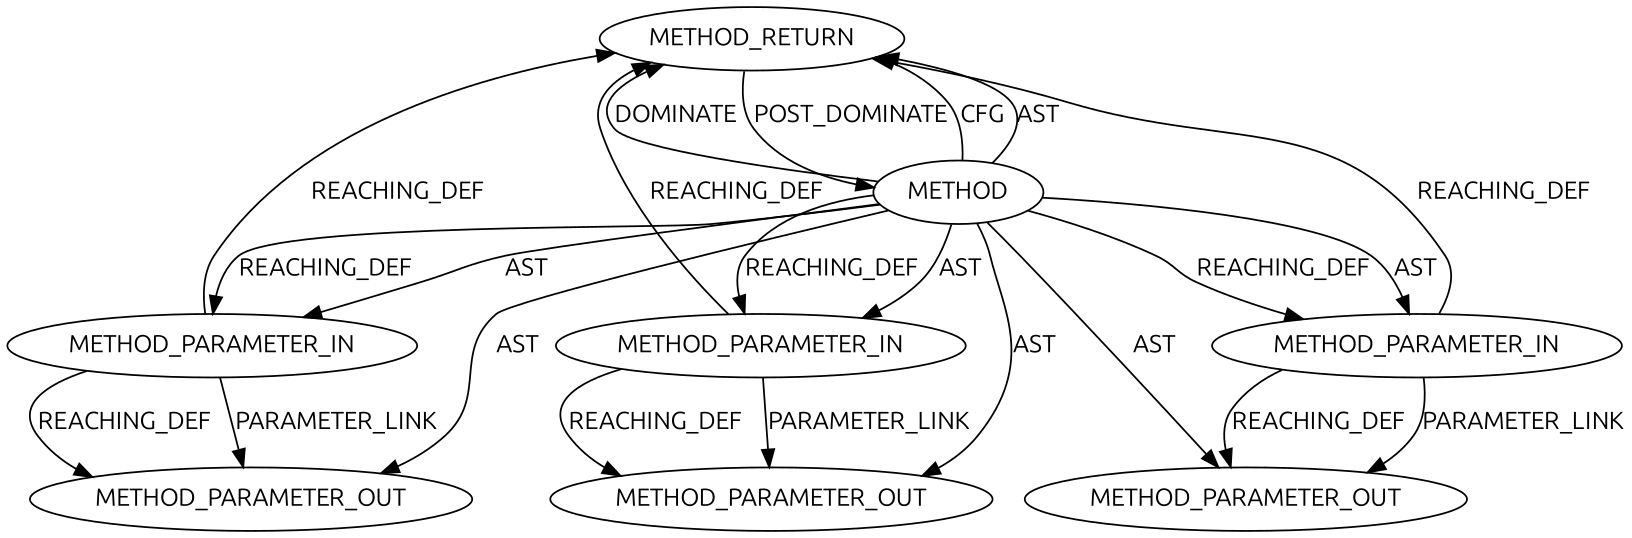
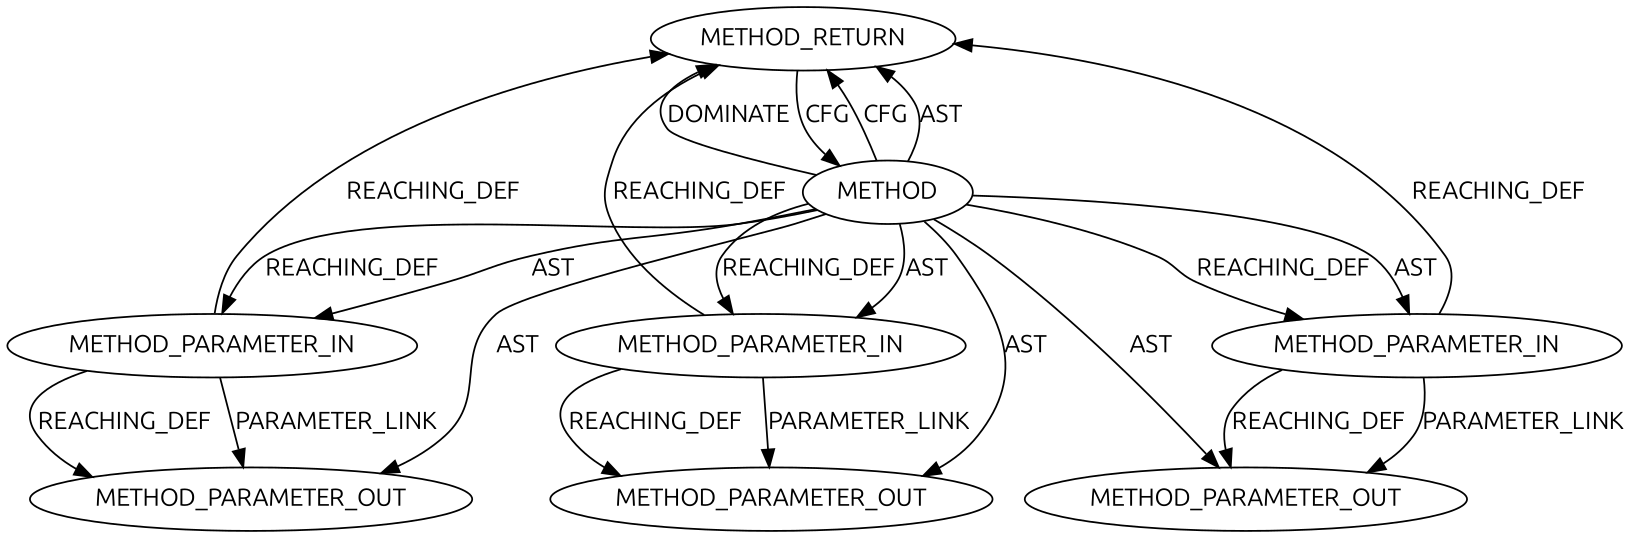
  digraph {
    fontname=Ubuntu
    node [CODE=p2 EVALUATION_STRATEGY=BY_VALUE ORDER=2 TYPE_FULL_NAME=ANY fontname=Ubuntu NAME=p2 IS_VARIADIC=false]
    edge [fontname=Ubuntu]
    n1 [CODE=RET label=METHOD_RETURN NAME="" IS_VARIADIC=""]
    n2 [AST_PARENT_FULL_NAME="<global>" AST_PARENT_TYPE=NAMESPACE_BLOCK CODE="<empty>" FILENAME="<empty>" FULL_NAME=iov_iter_npages_cap IS_EXTERNAL=true NAME=iov_iter_npages_cap ORDER=0 label=METHOD EVALUATION_STRATEGY="" TYPE_FULL_NAME="" IS_VARIADIC=""]
    n3 [INDEX=2 label=METHOD_PARAMETER_IN]
    n4 [INDEX=2 label=METHOD_PARAMETER_OUT]
    n5 [CODE=p1 INDEX=1 NAME=p1 ORDER=1 label=METHOD_PARAMETER_IN]
    n6 [CODE=p1 INDEX=1 NAME=p1 ORDER=1 label=METHOD_PARAMETER_OUT]
    n7 [CODE=p3 INDEX=3 NAME=p3 ORDER=3 label=METHOD_PARAMETER_IN]
    n8 [CODE=p3 INDEX=3 NAME=p3 ORDER=3 label=METHOD_PARAMETER_OUT]
-   n1 -> n2 [label=POST_DOMINATE]
+   n1 -> n2 [label=CFG]
    n2 -> n1 [label=CFG]
    n2 -> n1 [label=AST]
    n2 -> n1 [label=DOMINATE]
    n2 -> n3 [label=REACHING_DEF]
    n2 -> n3 [label=AST]
    n2 -> n4 [label=AST]
    n2 -> n5 [label=AST]
    n2 -> n5 [label=REACHING_DEF]
    n2 -> n6 [label=AST]
    n2 -> n7 [label=REACHING_DEF]
    n2 -> n7 [label=AST]
    n2 -> n8 [label=AST]
    n3 -> n1 [VARIABLE=p2 label=REACHING_DEF]
    n3 -> n4 [label=PARAMETER_LINK]
    n3 -> n4 [VARIABLE=p2 label=REACHING_DEF]
    n5 -> n1 [VARIABLE=p1 label=REACHING_DEF]
    n5 -> n6 [VARIABLE=p1 label=REACHING_DEF]
    n5 -> n6 [label=PARAMETER_LINK]
    n7 -> n1 [VARIABLE=p3 label=REACHING_DEF]
    n7 -> n8 [VARIABLE=p3 label=REACHING_DEF]
    n7 -> n8 [label=PARAMETER_LINK]
  }
